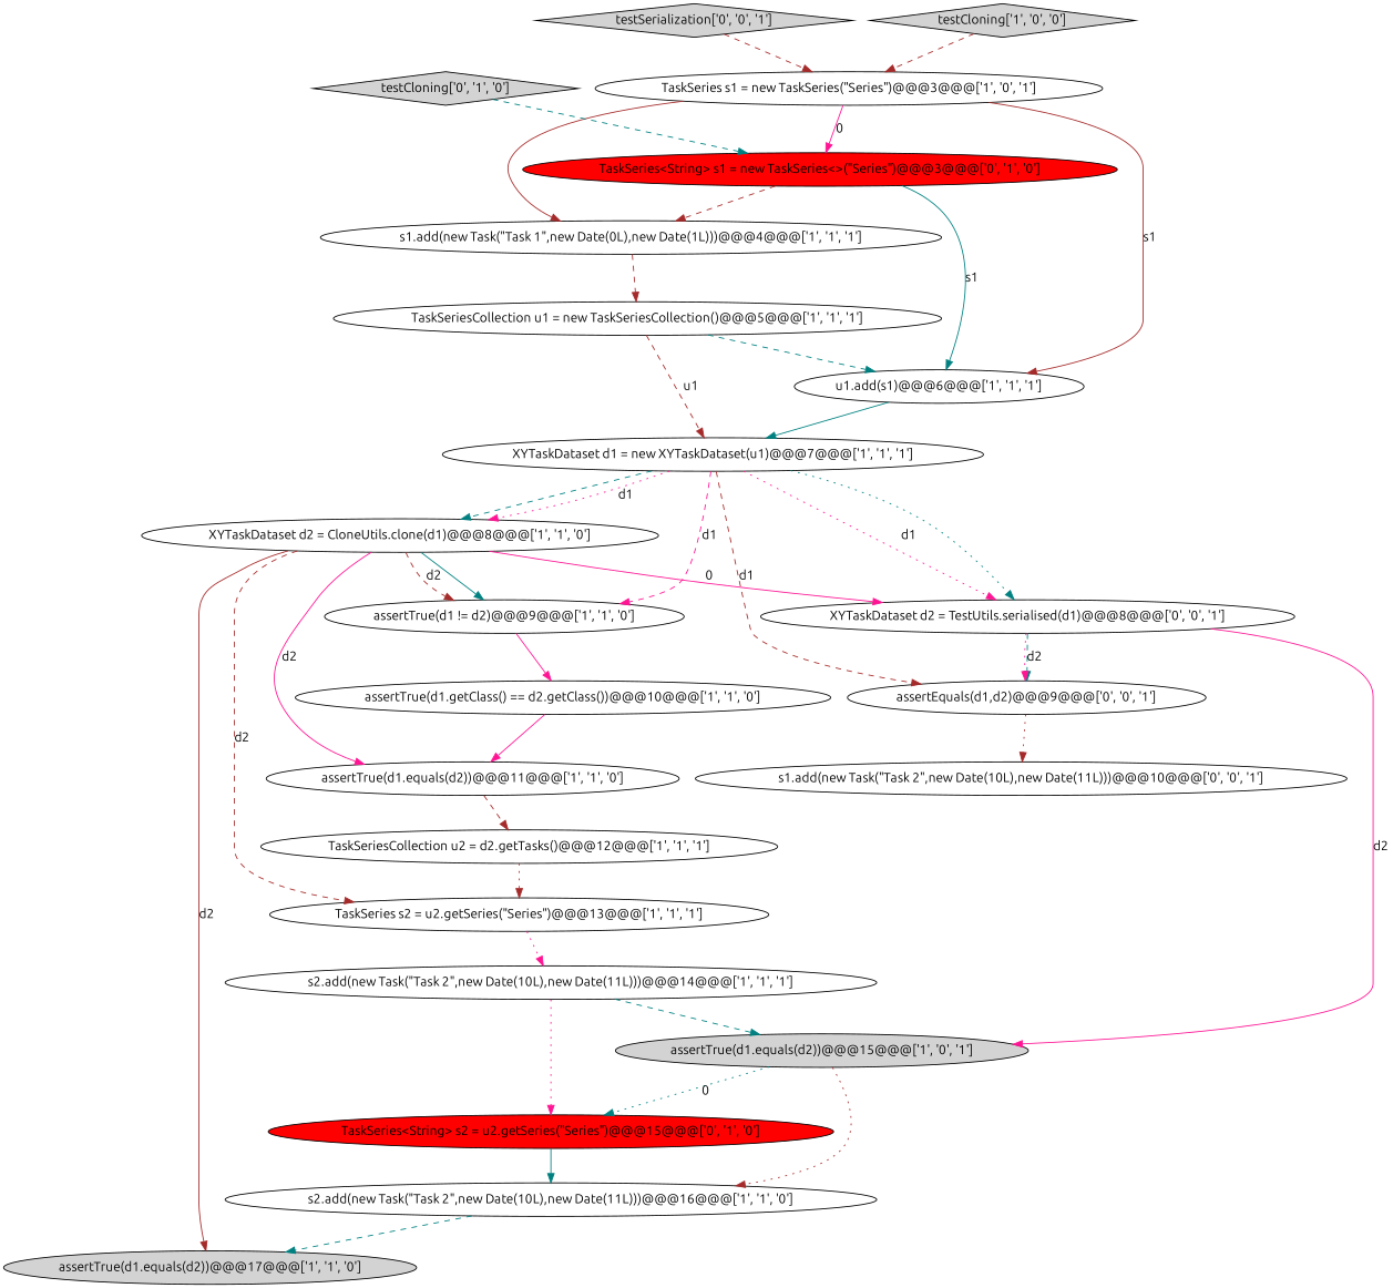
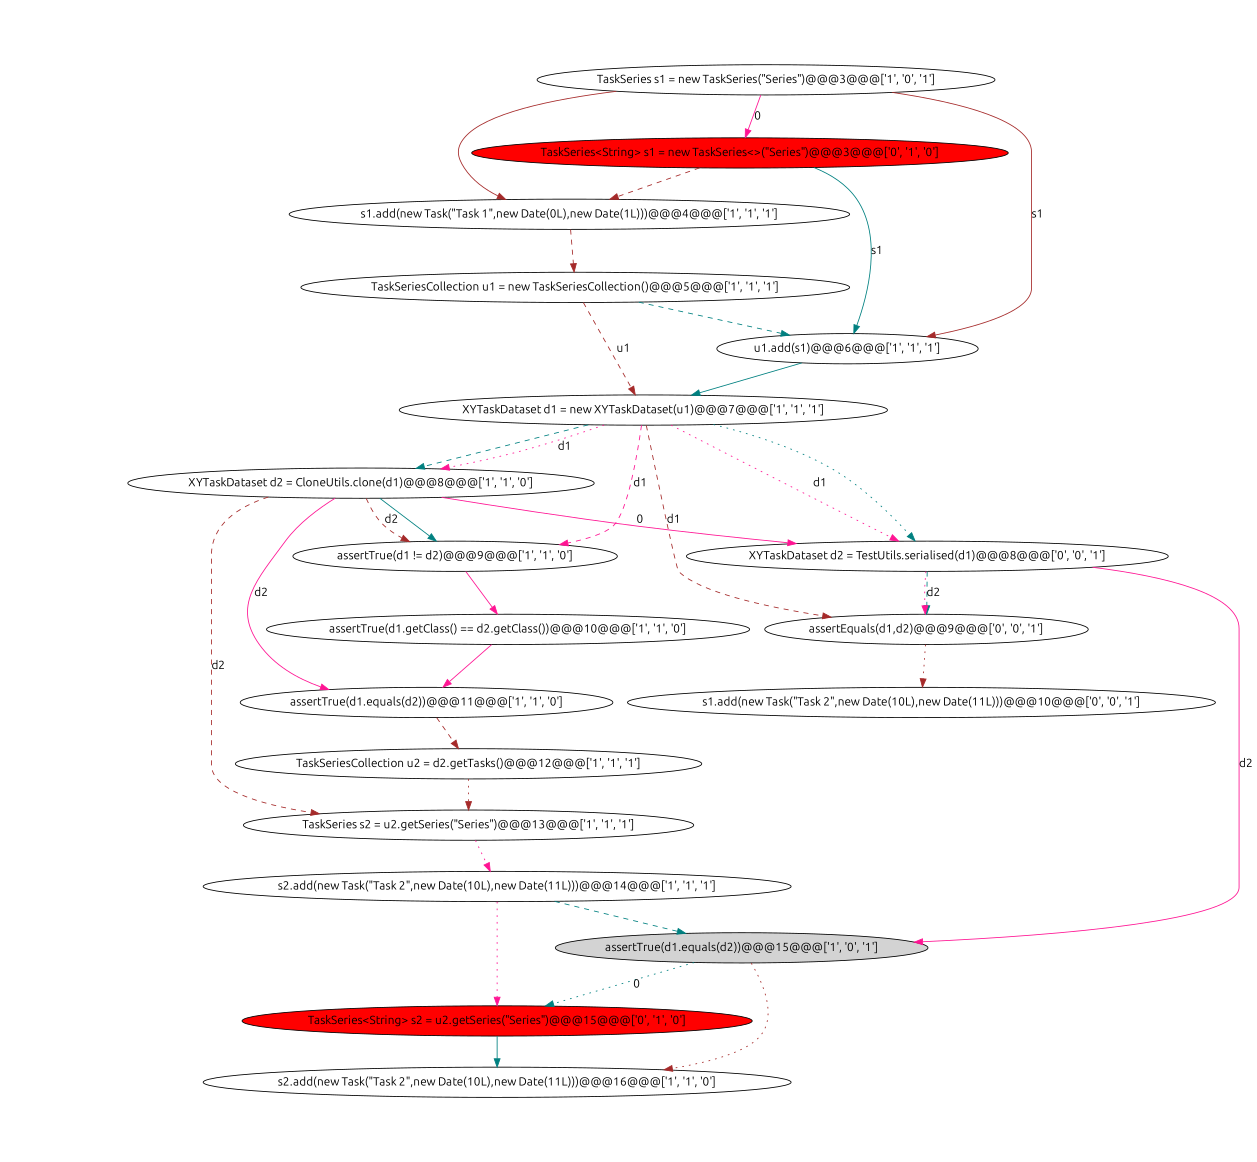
  digraph {
    fontname=Ubuntu
    node [fillcolor=white fontname=Ubuntu shape=ellipse style=filled]
    edge [color=brown fontname=Ubuntu style=dashed]
    n1 [label="assertTrue(d1.equals(d2))@@@11@@@['1', '1', '0']"]
    n2 [label="TaskSeriesCollection u2 = d2.getTasks()@@@12@@@['1', '1', '1']"]
    n3 [label="TaskSeries s2 = u2.getSeries(\"Series\")@@@13@@@['1', '1', '1']"]
    n4 [label="u1.add(s1)@@@6@@@['1', '1', '1']"]
    n5 [label="XYTaskDataset d1 = new XYTaskDataset(u1)@@@7@@@['1', '1', '1']"]
    n6 [label="XYTaskDataset d2 = CloneUtils.clone(d1)@@@8@@@['1', '1', '0']"]
    n7 [label="XYTaskDataset d2 = TestUtils.serialised(d1)@@@8@@@['0', '0', '1']"]
    n8 [label="assertTrue(d1 != d2)@@@9@@@['1', '1', '0']"]
    n9 [label="assertEquals(d1,d2)@@@9@@@['0', '0', '1']"]
    n10 [fillcolor=red label="TaskSeries<String> s2 = u2.getSeries(\"Series\")@@@15@@@['0', '1', '0']"]
    n11 [label="s2.add(new Task(\"Task 2\",new Date(10L),new Date(11L)))@@@16@@@['1', '1', '0']"]
-   n12 [fillcolor=lightgray label="assertTrue(d1.equals(d2))@@@17@@@['1', '1', '0']"]
    n13 [fillcolor=lightgray label="assertTrue(d1.equals(d2))@@@15@@@['1', '0', '1']"]
    n14 [label="assertTrue(d1.getClass() == d2.getClass())@@@10@@@['1', '1', '0']"]
    n15 [label="s1.add(new Task(\"Task 2\",new Date(10L),new Date(11L)))@@@10@@@['0', '0', '1']"]
    n16 [label="TaskSeriesCollection u1 = new TaskSeriesCollection()@@@5@@@['1', '1', '1']"]
    n17 [label="s2.add(new Task(\"Task 2\",new Date(10L),new Date(11L)))@@@14@@@['1', '1', '1']"]
    n18 [fillcolor=red label="TaskSeries<String> s1 = new TaskSeries<>(\"Series\")@@@3@@@['0', '1', '0']"]
    n19 [label="s1.add(new Task(\"Task 1\",new Date(0L),new Date(1L)))@@@4@@@['1', '1', '1']"]
-   n20 [fillcolor=lightgray label="testSerialization['0', '0', '1']" shape=diamond]
    n21 [label="TaskSeries s1 = new TaskSeries(\"Series\")@@@3@@@['1', '0', '1']"]
-   n22 [fillcolor=lightgray label="testCloning['0', '1', '0']" shape=diamond]
-   n23 [fillcolor=lightgray label="testCloning['1', '0', '0']" shape=diamond]
    n1 -> n2
    n2 -> n3 [style=dotted]
    n3 -> n17 [color=deeppink style=dotted]
    n4 -> n5 [color=teal style=solid]
    n5 -> n6 [color=teal]
    n5 -> n6 [color=deeppink label=d1 style=dotted]
    n5 -> n7 [color=deeppink label=d1 style=dotted]
    n5 -> n7 [color=teal style=dotted]
    n5 -> n8 [color=deeppink label=d1]
    n5 -> n9 [label=d1]
    n6 -> n1 [color=deeppink label=d2 style=solid]
    n6 -> n3 [label=d2]
    n6 -> n7 [color=deeppink label=0 style=solid]
    n6 -> n8 [label=d2]
    n6 -> n8 [color=teal style=solid]
-   n6 -> n12 [label=d2 style=solid]
    n7 -> n9 [color=teal label=d2]
    n7 -> n9 [color=deeppink style=dotted]
    n7 -> n13 [color=deeppink label=d2 style=solid]
    n8 -> n14 [color=deeppink style=solid]
    n9 -> n15 [style=dotted]
    n10 -> n11 [color=teal style=solid]
-   n11 -> n12 [color=teal]
    n13 -> n10 [color=teal label=0 style=dotted]
    n13 -> n11 [style=dotted]
    n14 -> n1 [color=deeppink style=solid]
    n16 -> n4 [color=teal]
    n16 -> n5 [label=u1]
    n17 -> n10 [color=deeppink style=dotted]
    n17 -> n13 [color=teal]
    n18 -> n4 [color=teal label=s1 style=solid]
    n18 -> n19
    n19 -> n16
-   n20 -> n21
    n21 -> n4 [label=s1 style=solid]
    n21 -> n18 [color=deeppink label=0 style=solid]
    n21 -> n19 [style=solid]
-   n22 -> n18 [color=teal]
-   n23 -> n21
  }
